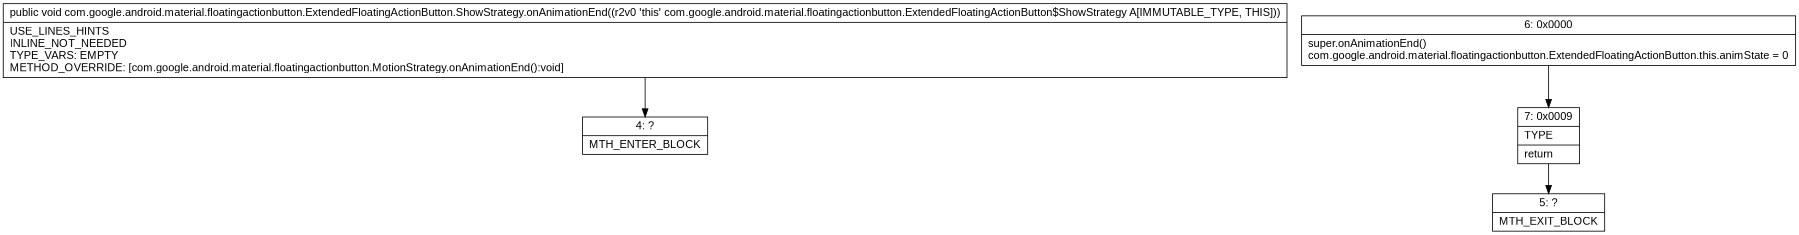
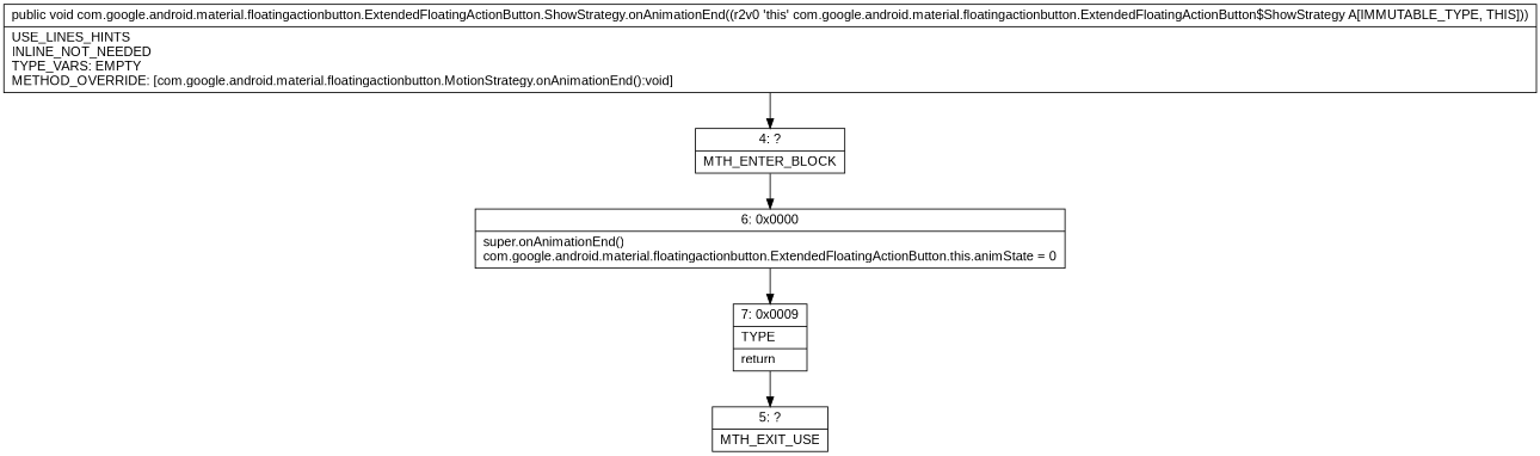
  digraph {
    fontname="Liberation Sans"
    node [fontname="Liberation Sans" shape=record]
    edge [fontname="Liberation Sans"]
    n1 [label="{4\:\ ?|MTH_ENTER_BLOCK\l}"]
    n2 [label="{6\:\ 0x0000|super.onAnimationEnd()\lcom.google.android.material.floatingactionbutton.ExtendedFloatingActionButton.this.animState = 0\l}"]
    n3 [label="{7\:\ 0x0009|TYPE\l|return\l}"]
-   n4 [label="{5\:\ ?|MTH_EXIT_BLOCK\l}"]
+   n4 [label="{5\:\ ?|MTH_EXIT_USE\l}"]
    n5 [label="{public void com.google.android.material.floatingactionbutton.ExtendedFloatingActionButton.ShowStrategy.onAnimationEnd((r2v0 'this' com.google.android.material.floatingactionbutton.ExtendedFloatingActionButton$ShowStrategy A[IMMUTABLE_TYPE, THIS]))  | USE_LINES_HINTS\lINLINE_NOT_NEEDED\lTYPE_VARS: EMPTY\lMETHOD_OVERRIDE: [com.google.android.material.floatingactionbutton.MotionStrategy.onAnimationEnd():void]\l}"]
+   n1 -> n2
    n2 -> n3
    n3 -> n4
    n5 -> n1
  }
